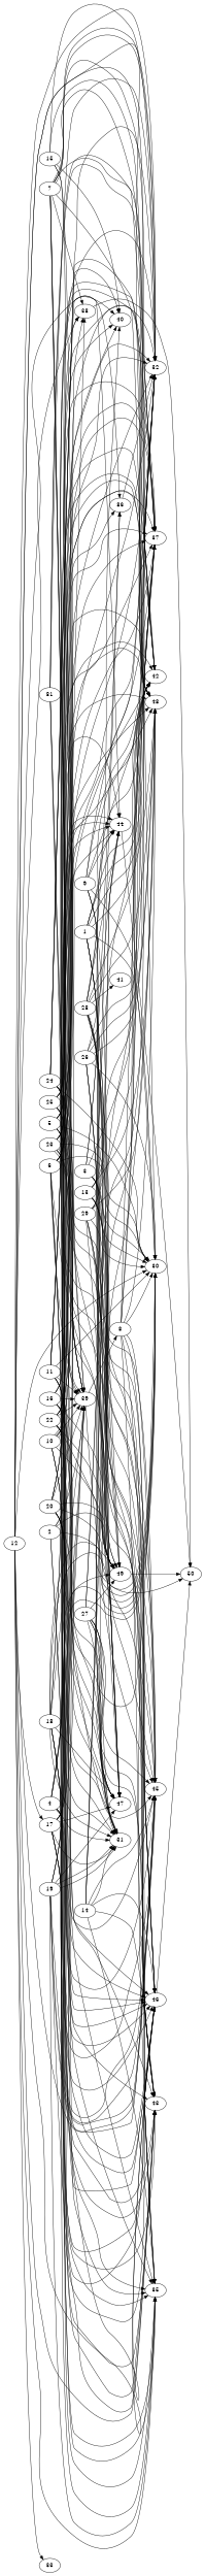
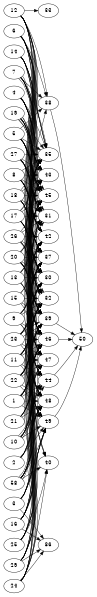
  digraph {
    fontname="DejaVu Serif"
    rankdir=LR
    node [alpha=0.07 fontname="DejaVu Serif"]
    edge [fontname="DejaVu Serif"]
    1 [alpha=0.17 expect_size=991693073895150336]
    30 [expect_size=9121959344273659904]
    32 [alpha=0.08 expect_size=463830457352674688]
    37 [alpha=0.14 expect_size=13984158454153985654784]
    42 [alpha=0.02 expect_size=4236493176115992]
    43 [alpha=0.12 expect_size=301023128945145413632]
    44 [alpha=0.09 expect_size=2878307809517714432]
    46 [alpha=0.18 expect_size=231511879250345984000]
    47 [alpha=0.14 expect_size=328659656415905841152]
    48 [alpha=0.18 expect_size=638018739214060544]
    49 [alpha=0.20 expect_size=17334519378228316995584]
    50 [alpha=0.10 expect_size=1567946382803948535808]
    2 [alpha=0.18 expect_size=128261180195078144000]
    35 [alpha=0.14 expect_size=129443016842766450688]
    39 [alpha=0.18 expect_size=10636655712205325467648]
    3 [expect_size=1597569896233263104]
    n17 [alpha=0.04 expect_size=2895086103159501750272 label=86]
    45 [alpha=0.18 expect_size=172010764111250464]
    4 [alpha=0.19 expect_size=16887672767005753081856]
    31 [alpha=0.11 expect_size=166954362994688000000]
    5 [alpha=0.09 expect_size=11933750613622052]
    38 [alpha=0.05 expect_size=382703008423969030144]
    40 [alpha=0.17 expect_size=44565197816303808]
    6 [alpha=0.19 expect_size=3216625148900364288]
    7 [alpha=0.06 expect_size=910856704766679168]
    8 [alpha=0.03 expect_size=148940972626557120]
    9 [alpha=0.11 expect_size=1674457419190342144]
    10 [expect_size=2757293572705524224]
    11 [alpha=0.13 expect_size=5058284197131476992]
    12 [alpha=0.12 expect_size=391509368975667494912]
    33 [expect_size=13474787351370128]
    13 [alpha=0.09 expect_size=15041461896494633189376]
    14 [alpha=0.13 expect_size=897887718275547136000]
    15 [alpha=0.13 expect_size=77251516417978368]
    16 [expect_size=3931329003474440192]
    17 [alpha=0.12 expect_size=4878091276867449389056]
    18 [alpha=0.11 expect_size=4686371247006810112]
    19 [alpha=0.03 expect_size=8808284617909637120]
    20 [expect_size=58603562680656568]
-   21 [alpha=0.13 expect_size=2160787119375060480 label=81]
+   21 [alpha=0.13 expect_size=2160787119375060480]
    22 [alpha=0.20 expect_size=961037999120272326656]
    23 [alpha=0.09 expect_size=4263476564835656794112]
    24 [alpha=0.01 expect_size=2554746710593110016000]
    25 [alpha=0.03 expect_size=860741640631844077568]
    26 [alpha=0.00 expect_size=175860660566557024]
    27 [alpha=0.11 expect_size=11145027559071484]
-   28 [alpha=0.20 expect_size=119437337792584144]
-   41 [alpha=0.05 expect_size=4201810190051736064]
+   28 [alpha=0.20 expect_size=119437337792584144 label=58]
    29 [alpha=0.20 expect_size=5659797786475951104]
    1 -> 30
    1 -> 32
    1 -> 37
    1 -> 42
    1 -> 43
    1 -> 44
    1 -> 46
    1 -> 47
    1 -> 48
    1 -> 49
    44 -> 50
    46 -> 50
    49 -> 50
    2 -> 30
    2 -> 46
    2 -> 48
    2 -> 49
    2 -> 35
    2 -> 39
    39 -> 50
    3 -> 30
    3 -> 32
+   3 -> 46
    3 -> 48
    3 -> 49
    3 -> 35
    3 -> n17
    3 -> 45
    4 -> 30
    4 -> 32
    4 -> 42
    4 -> 43
    4 -> 46
    4 -> 35
    4 -> 39
    4 -> 45
    4 -> 31
    5 -> 30
    5 -> 37
    5 -> 42
    5 -> 46
    5 -> 39
    5 -> 45
    5 -> 31
    5 -> 38
    5 -> 40
    38 -> 50
    6 -> 30
    6 -> 32
    6 -> 37
    6 -> 42
    6 -> 43
    6 -> 48
    6 -> 35
    6 -> 39
    6 -> 45
    6 -> 31
    6 -> 38
    7 -> 30
    7 -> 32
    7 -> 32
    7 -> 37
    7 -> 42
    7 -> 43
    7 -> 48
    7 -> 35
    7 -> 39
    7 -> 45
    7 -> 38
    8 -> 30
    8 -> 32
    8 -> 37
    8 -> 42
    8 -> 43
    8 -> 46
    8 -> 48
    8 -> 35
-   39 -> 8
+   8 -> 39
    8 -> 45
    9 -> 30
    9 -> 32
    9 -> 37
    9 -> 42
    9 -> 44
    9 -> 46
    9 -> 49
    9 -> 45
    10 -> 37
    10 -> 43
    10 -> 44
    10 -> 44
    10 -> 46
    10 -> 48
    10 -> 49
    10 -> 39
    10 -> 45
    11 -> 30
    11 -> 32
    11 -> 37
    11 -> 44
    11 -> 46
    11 -> 47
    11 -> 35
    11 -> 39
    11 -> 45
    11 -> 40
    12 -> 30
    12 -> 32
    12 -> 37
    12 -> 42
    12 -> 43
    12 -> 44
    12 -> 46
    12 -> 35
    12 -> 45
-   12 -> 17
+   12 -> 31
    12 -> 38
    12 -> 33
    13 -> 30
    13 -> 42
    13 -> 43
    13 -> 44
    13 -> 48
    13 -> 49
    13 -> 45
    14 -> 37
    14 -> 42
    14 -> 43
    14 -> 46
    14 -> 48
    14 -> 35
    14 -> 45
    14 -> 31
    15 -> 32
    15 -> 42
    15 -> 39
    15 -> 45
    15 -> 40
-   n17 -> 32
+   16 -> 32
    16 -> 37
+   16 -> 44
    16 -> 47
    16 -> 48
    16 -> 49
    16 -> 39
    16 -> n17
    16 -> 45
    16 -> 31
    17 -> 30
    17 -> 43
    17 -> 44
    17 -> 46
    17 -> 47
    17 -> 49
    17 -> 35
    17 -> 39
    17 -> 45
    17 -> 31
    18 -> 30
    18 -> 43
    18 -> 44
    18 -> 46
    18 -> 47
    18 -> 49
-   18 -> 35
+   5 -> 35
    18 -> 39
    18 -> 45
    18 -> 31
    18 -> 38
    19 -> 32
    19 -> 37
    19 -> 43
    19 -> 46
    19 -> 47
    19 -> 35
    19 -> 39
    19 -> 45
    19 -> 45
    19 -> 31
    19 -> 31
    20 -> 30
    20 -> 32
    20 -> 37
    20 -> 43
    20 -> 46
    20 -> 47
    20 -> 48
    20 -> 49
    20 -> 35
    20 -> 39
    20 -> 31
    21 -> 32
    21 -> 37
    21 -> 46
    21 -> 47
    21 -> 48
    21 -> 39
    22 -> 30
    22 -> 32
    22 -> 37
    22 -> 42
    22 -> 46
    22 -> 47
    22 -> 48
    22 -> 49
    22 -> 35
    22 -> 39
    23 -> 30
    23 -> 32
    23 -> 37
    23 -> 42
    23 -> 46
    23 -> 47
    23 -> 48
    23 -> 39
    23 -> 39
    23 -> 45
    24 -> 30
    24 -> 32
    24 -> 46
    24 -> 48
    24 -> 49
    24 -> 39
    24 -> n17
    24 -> 31
    24 -> 40
    25 -> 32
    25 -> 37
    25 -> 46
    25 -> 48
    25 -> 49
    25 -> 39
    25 -> 31
    25 -> 40
    26 -> 30
    26 -> 37
    26 -> 42
    26 -> 44
    26 -> 47
    26 -> 48
    26 -> 35
    26 -> 31
    27 -> 30
    27 -> 32
    27 -> 37
    27 -> 43
    27 -> 47
    27 -> 49
    27 -> 35
    27 -> 45
    27 -> 31
    28 -> 32
    28 -> 42
    28 -> 43
    28 -> 44
    28 -> 46
    28 -> 47
    28 -> 48
    28 -> 49
    28 -> 31
    28 -> 31
    28 -> 40
-   28 -> 41
    29 -> 30
    29 -> 42
    29 -> 43
    29 -> 44
    29 -> 46
    29 -> 47
    29 -> 48
    29 -> 49
    29 -> n17
  }
